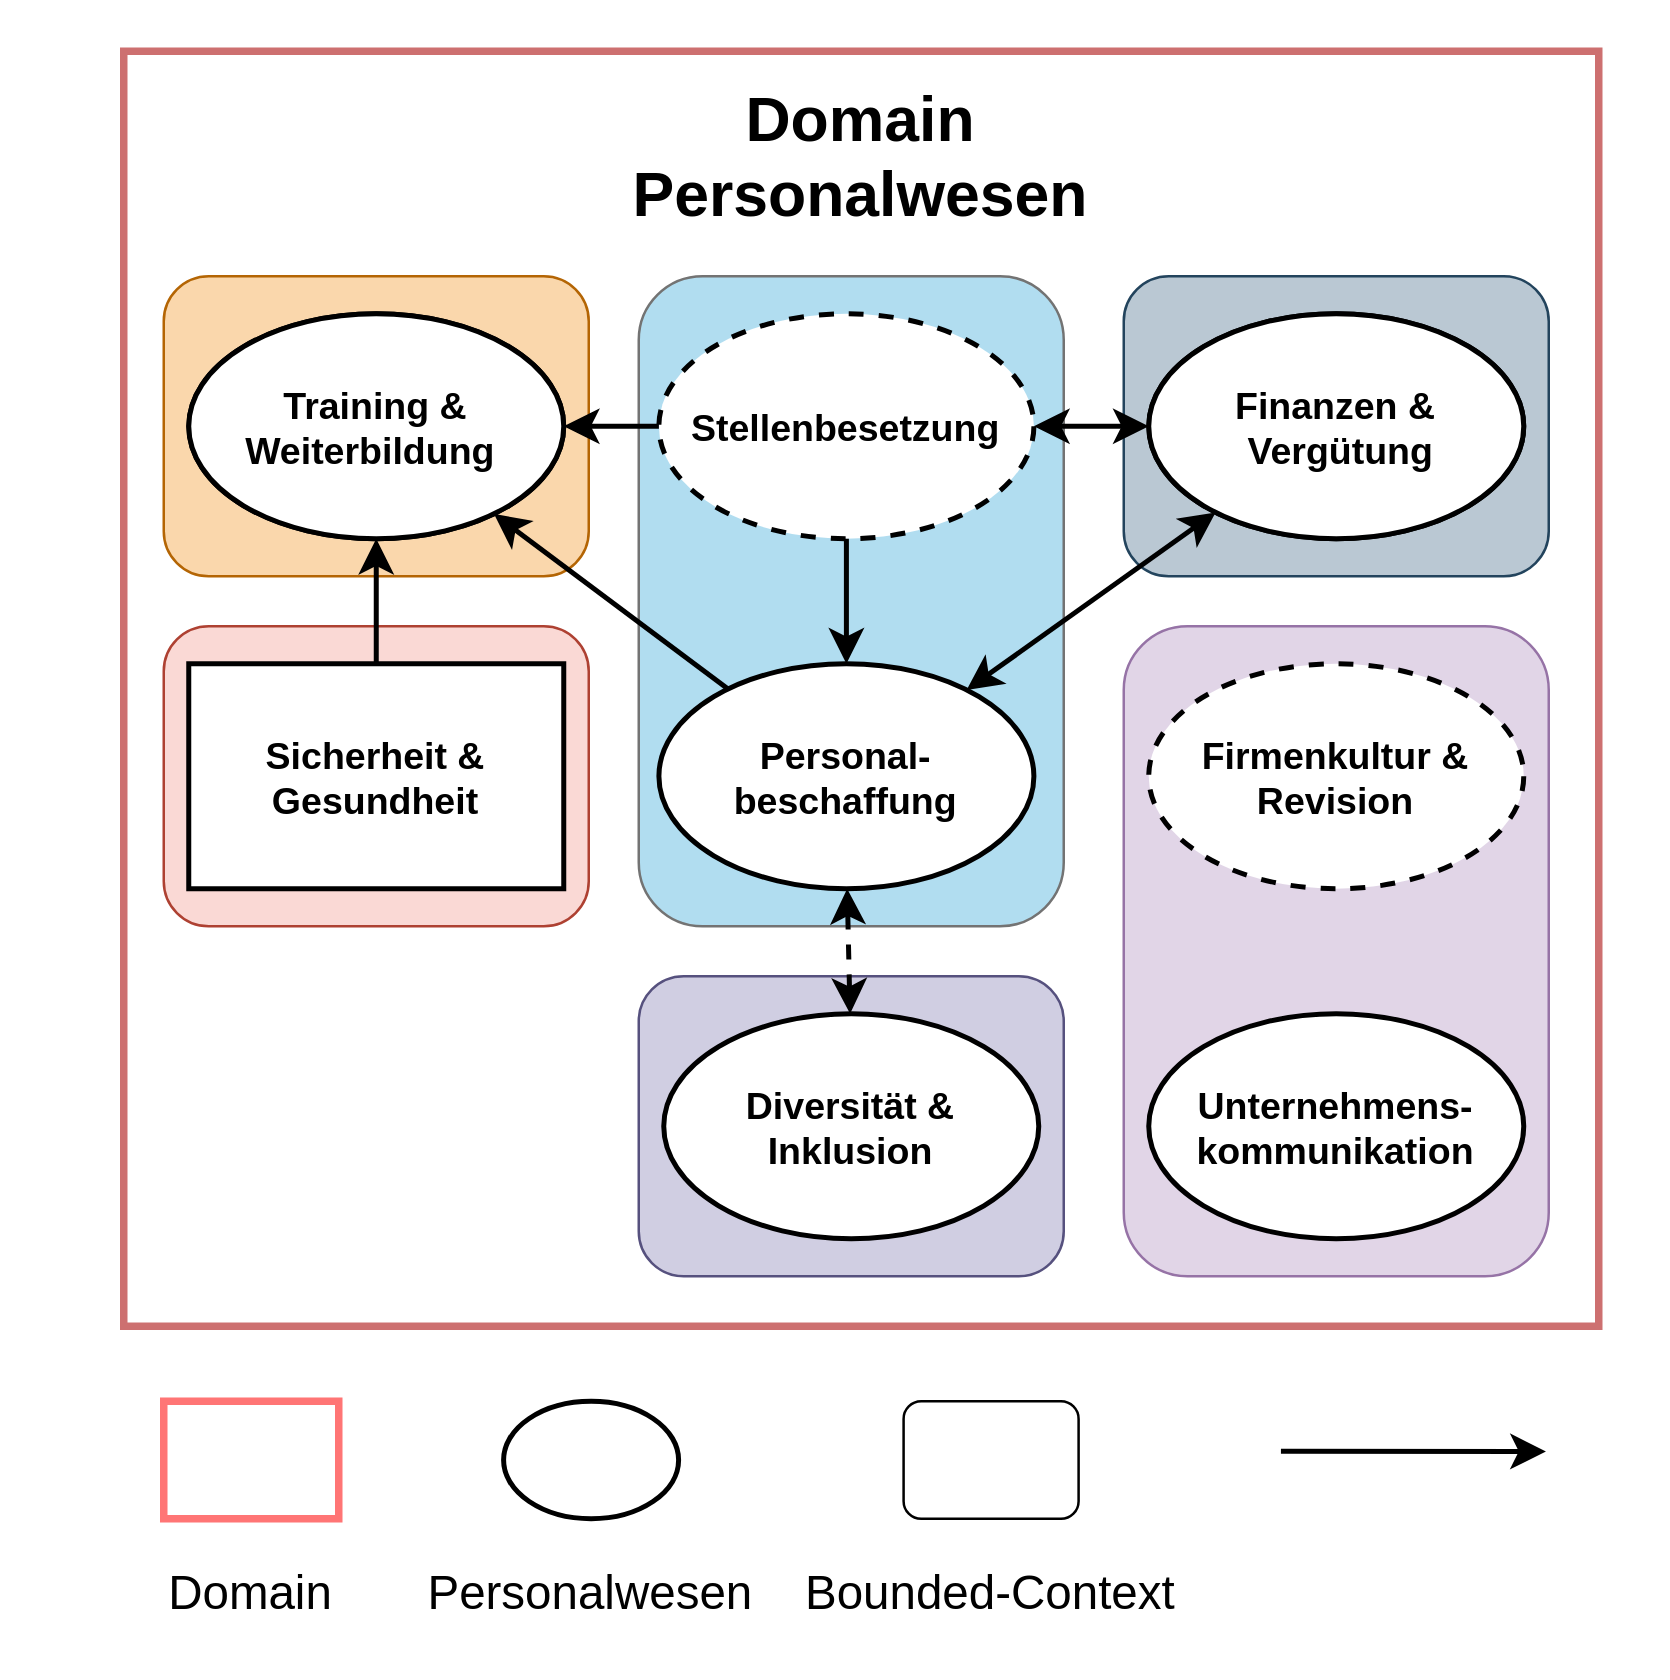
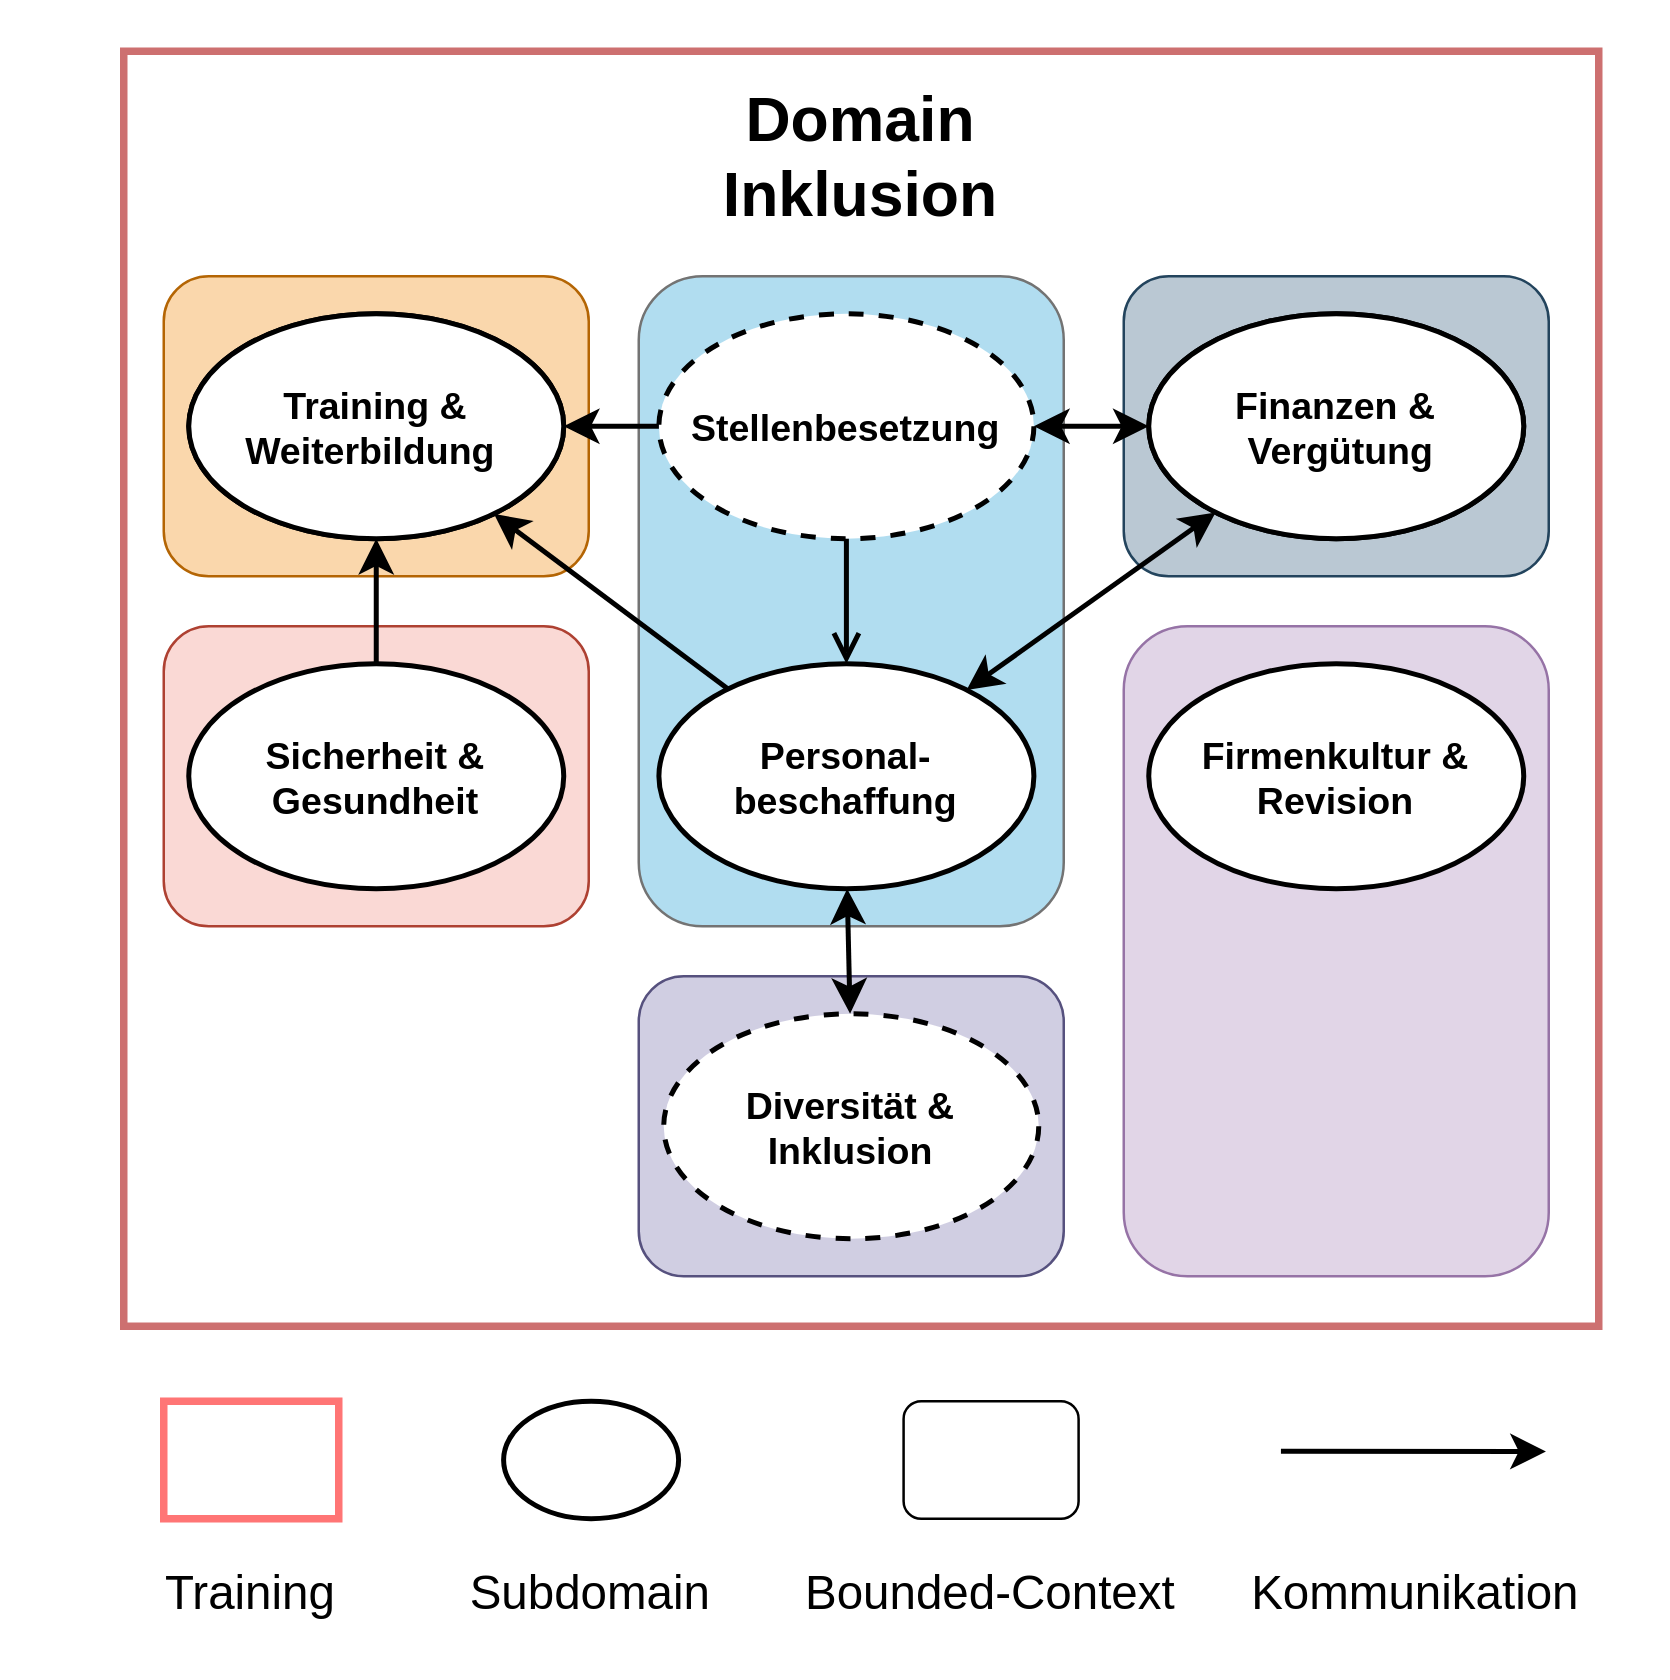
  <mxCell id="0" />
  <mxCell id="1" parent="0" />
  <mxCell id="2" value="" style="rounded=0;whiteSpace=wrap;html=1;fillColor=none;strokeColor=#B83434;strokeWidth=3;opacity=70;" parent="1" vertex="1"><mxGeometry x="49" y="20" width="590" height="510" as="geometry" /></mxCell>
  <mxCell id="3" value="" style="rounded=1;strokeWidth=1;fillWeight=4;hachureGap=8;hachureAngle=45;fillColor=#e1d5e7;sketch=0;fontSize=25;strokeColor=#9673a6;shadow=0;glass=0;fillStyle=solid;" parent="1" vertex="1"><mxGeometry x="449" y="250" width="170" height="260" as="geometry" /></mxCell>
  <mxCell id="4" value="" style="rounded=1;strokeWidth=1;fillWeight=4;hachureGap=8;hachureAngle=45;fillColor=#d0cee2;sketch=0;fontSize=25;strokeColor=#56517e;shadow=0;glass=0;fillStyle=solid;" parent="1" vertex="1"><mxGeometry x="255" y="390" width="170" height="120" as="geometry" /></mxCell>
  <mxCell id="5" value="" style="rounded=1;strokeWidth=1;fillWeight=4;hachureGap=8;hachureAngle=45;fillColor=#bac8d3;sketch=0;fontSize=25;strokeColor=#23445d;shadow=0;glass=0;fillStyle=solid;" parent="1" vertex="1"><mxGeometry x="449" y="110" width="170" height="120" as="geometry" /></mxCell>
  <mxCell id="6" value="" style="rounded=1;strokeWidth=1;fillWeight=4;hachureGap=8;hachureAngle=45;fillColor=#fad7ac;sketch=0;fontSize=25;strokeColor=#b46504;shadow=0;glass=0;fillStyle=solid;" parent="1" vertex="1"><mxGeometry x="65" y="110" width="170" height="120" as="geometry" /></mxCell>
  <mxCell id="7" value="" style="rounded=1;strokeWidth=1;fillWeight=4;hachureGap=8;hachureAngle=45;fillColor=#fad9d5;sketch=0;fontSize=25;strokeColor=#ae4132;shadow=0;glass=0;fillStyle=solid;" parent="1" vertex="1"><mxGeometry x="65" y="250" width="170" height="120" as="geometry" /></mxCell>
  <mxCell id="8" value="" style="rounded=1;strokeWidth=1;fillWeight=4;hachureGap=8;hachureAngle=45;fillColor=#b1ddf0;sketch=0;fontSize=25;strokeColor=#737373;shadow=0;glass=0;fillStyle=solid;" parent="1" vertex="1"><mxGeometry x="255" y="110" width="170" height="260" as="geometry" /></mxCell>
  <mxCell id="9" value="Personal-&#10;beschaffung" style="ellipse;fontStyle=1;strokeWidth=2;fontSize=15;fontColor=#000000;fillColor=#FFFFFF;strokeColor=#000000;" parent="1" vertex="1"><mxGeometry x="263.06" y="265" width="150" height="90" as="geometry" /></mxCell>
  <mxCell id="10" value="Stellenbesetzung" style="ellipse;fontStyle=1;strokeWidth=2;fontSize=15;fontColor=#000000;fillColor=#FFFFFF;strokeColor=#000000;dashed=1;" parent="1" vertex="1"><mxGeometry x="263.06" y="125" width="150" height="90" as="geometry" /></mxCell>
  <mxCell id="11" value="Training &amp; &#10;Weiterbildung " style="ellipse;fontStyle=1;strokeWidth=2;" parent="1" vertex="1"><mxGeometry x="75" y="125" width="150" height="90" as="geometry" /></mxCell>
- <mxCell id="12" value="Diversität &amp; &#10;Inklusion" style="ellipse;fontStyle=1;strokeWidth=2;strokeColor=#000000;fillColor=#FFFFFF;fontSize=15;" parent="1" vertex="1"><mxGeometry x="265" y="405" width="150" height="90" as="geometry" /></mxCell>
- <mxCell id="13" value="Firmenkultur &amp; &#10;Revision" style="ellipse;fontStyle=1;strokeWidth=2;fillColor=#FFFFFF;strokeColor=#000000;fontSize=15;dashed=1;" parent="1" vertex="1"><mxGeometry x="459" y="265" width="150" height="90" as="geometry" /></mxCell>
- <mxCell id="14" value="Sicherheit &amp; &#10;Gesundheit" style="fontStyle=1;strokeWidth=2;strokeColor=#000000;fillColor=#FFFFFF;fontSize=15;rounded=0;" parent="1" vertex="1"><mxGeometry x="75" y="265" width="150" height="90" as="geometry" /></mxCell>
+ <mxCell id="12" value="Diversität &amp; &#10;Inklusion" style="ellipse;fontStyle=1;strokeWidth=2;strokeColor=#000000;fillColor=#FFFFFF;fontSize=15;dashed=1;" parent="1" vertex="1"><mxGeometry x="265" y="405" width="150" height="90" as="geometry" /></mxCell>
+ <mxCell id="13" value="Firmenkultur &amp; &#10;Revision" style="ellipse;fontStyle=1;strokeWidth=2;fillColor=#FFFFFF;strokeColor=#000000;fontSize=15;" parent="1" vertex="1"><mxGeometry x="459" y="265" width="150" height="90" as="geometry" /></mxCell>
+ <mxCell id="14" value="Sicherheit &amp; &#10;Gesundheit" style="ellipse;fontStyle=1;strokeWidth=2;strokeColor=#000000;fillColor=#FFFFFF;fontSize=15;" parent="1" vertex="1"><mxGeometry x="75" y="265" width="150" height="90" as="geometry" /></mxCell>
  <mxCell id="15" value="Finanzen &amp;&#10; Vergütung" style="ellipse;fontStyle=1;strokeWidth=2;" parent="1" vertex="1"><mxGeometry x="459" y="125" width="150" height="90" as="geometry" /></mxCell>
- <mxCell id="16" value="Unternehmens-&#10;kommunikation" style="ellipse;fontStyle=1;strokeWidth=2;strokeColor=#000000;fillColor=#FFFFFF;fontSize=15;" parent="1" vertex="1"><mxGeometry x="459" y="405" width="150" height="90" as="geometry" /></mxCell>
- <mxCell id="17" value="" style="endArrow=classic;startArrow=classic;rounded=0;fontSize=25;strokeWidth=2;endSize=8;startSize=8;strokeColor=#000000;dashed=1;" parent="1" source="12" target="9" edge="1"><mxGeometry width="50" height="50" relative="1" as="geometry"><mxPoint x="5.5" y="1023" as="sourcePoint" /><mxPoint x="55.5" y="973" as="targetPoint" /></mxGeometry></mxCell>
+ <mxCell id="17" value="" style="endArrow=classic;startArrow=classic;rounded=0;fontSize=25;strokeWidth=2;endSize=8;startSize=8;strokeColor=#000000;" parent="1" source="12" target="9" edge="1"><mxGeometry width="50" height="50" relative="1" as="geometry"><mxPoint x="5.5" y="1023" as="sourcePoint" /><mxPoint x="55.5" y="973" as="targetPoint" /></mxGeometry></mxCell>
  <mxCell id="18" value="" style="endArrow=classic;startArrow=classic;rounded=0;fontSize=25;strokeWidth=2;endSize=8;startSize=8;strokeColor=#000000;" parent="1" source="15" target="9" edge="1"><mxGeometry width="50" height="50" relative="1" as="geometry"><mxPoint x="35.5" y="1013" as="sourcePoint" /><mxPoint x="85.5" y="963" as="targetPoint" /></mxGeometry></mxCell>
  <mxCell id="19" value="" style="endArrow=classic;startArrow=classic;rounded=0;fontSize=25;strokeColor=#000000;strokeWidth=2;endSize=8;startSize=8;" parent="1" source="15" target="10" edge="1"><mxGeometry width="50" height="50" relative="1" as="geometry"><mxPoint x="65.5" y="1013" as="sourcePoint" /><mxPoint x="115.5" y="963" as="targetPoint" /></mxGeometry></mxCell>
  <mxCell id="20" value="" style="endArrow=classic;rounded=0;fontSize=25;strokeWidth=2;endSize=8;startSize=8;strokeColor=#000000;" parent="1" source="14" target="11" edge="1"><mxGeometry width="50" height="50" relative="1" as="geometry"><mxPoint x="-14.5" y="943" as="sourcePoint" /><mxPoint x="35.5" y="893" as="targetPoint" /></mxGeometry></mxCell>
  <mxCell id="21" value="" style="endArrow=classic;rounded=0;fontSize=25;strokeWidth=2;endSize=8;startSize=8;strokeColor=#000000;" parent="1" source="10" target="11" edge="1"><mxGeometry width="50" height="50" relative="1" as="geometry"><mxPoint x="85.5" y="1243" as="sourcePoint" /><mxPoint x="135.5" y="1193" as="targetPoint" /></mxGeometry></mxCell>
  <mxCell id="22" value="" style="endArrow=classic;rounded=0;fontSize=25;strokeWidth=2;endSize=8;startSize=8;strokeColor=#000000;" parent="1" source="9" target="11" edge="1"><mxGeometry width="50" height="50" relative="1" as="geometry"><mxPoint x="252.171" y="1029.447" as="sourcePoint" /><mxPoint x="168.777" y="1006.621" as="targetPoint" /></mxGeometry></mxCell>
  <mxCell id="23" value="" style="fontSize=20;fillColor=none;strokeWidth=3;strokeColor=#FF7575;" parent="1" vertex="1"><mxGeometry x="65" width="70" height="47" as="geometry" y="560" /></mxCell>
- <mxCell id="24" value="Domain" style="text;strokeColor=none;fillColor=none;align=center;verticalAlign=middle;rounded=0;shadow=0;glass=0;sketch=1;fillStyle=solid;fontSize=19;" parent="1" vertex="1"><mxGeometry x="20" y="620" width="160" height="30" as="geometry" /></mxCell>
+ <mxCell id="24" value="Training" style="text;strokeColor=none;fillColor=none;align=center;verticalAlign=middle;rounded=0;shadow=0;glass=0;sketch=1;fillStyle=solid;fontSize=19;" parent="1" vertex="1"><mxGeometry x="20" y="620" width="160" height="30" as="geometry" /></mxCell>
  <mxCell id="25" value="" style="ellipse;fontStyle=1;strokeWidth=2;fillColor=#FFFFFF;strokeColor=#000000;" parent="1" vertex="1"><mxGeometry x="200.94" width="70" height="47" as="geometry" y="560" /></mxCell>
- <mxCell id="26" value="Personalwesen" style="text;strokeColor=none;fillColor=none;align=center;verticalAlign=middle;rounded=0;shadow=0;glass=0;sketch=1;fillStyle=solid;fontSize=19;" parent="1" vertex="1"><mxGeometry x="155.94" y="620" width="160" height="30" as="geometry" /></mxCell>
+ <mxCell id="26" value="Subdomain" style="text;strokeColor=none;fillColor=none;align=center;verticalAlign=middle;rounded=0;shadow=0;glass=0;sketch=1;fillStyle=solid;fontSize=19;" parent="1" vertex="1"><mxGeometry x="155.94" y="620" width="160" height="30" as="geometry" /></mxCell>
  <mxCell id="27" value="" style="rounded=1;strokeWidth=1;fillWeight=4;hachureGap=8;hachureAngle=45;sketch=0;fontSize=25;shadow=0;glass=0;fillStyle=solid;fillColor=#FFFFFF;strokeColor=#000000;" parent="1" vertex="1"><mxGeometry x="360.94" width="70" height="47" as="geometry" y="560" /></mxCell>
  <mxCell id="28" value="Bounded-Context" style="text;strokeColor=none;fillColor=none;align=center;verticalAlign=middle;rounded=0;shadow=0;glass=0;sketch=1;fillStyle=solid;fontSize=19;" parent="1" vertex="1"><mxGeometry x="315.94" y="620" width="160" height="30" as="geometry" /></mxCell>
  <mxCell id="29" value="" style="endArrow=classic;rounded=0;fontSize=25;strokeWidth=2;endSize=8;startSize=8;strokeColor=#000000;" parent="1" edge="1"><mxGeometry width="50" height="50" relative="1" as="geometry"><mxPoint x="511.88" y="580" as="sourcePoint" /><mxPoint x="617.88" y="580.07" as="targetPoint" /></mxGeometry></mxCell>
+ <mxCell id="30" value="Kommunikation" style="text;strokeColor=none;fillColor=none;align=center;verticalAlign=middle;rounded=0;shadow=0;glass=0;sketch=1;fillStyle=solid;fontSize=19;" parent="1" vertex="1"><mxGeometry x="485.94" y="620" width="160" height="30" as="geometry" /></mxCell>
  <mxCell id="31" value="Finanzen &amp;&#10; Vergütung" style="ellipse;fontStyle=1;strokeWidth=2;strokeColor=#000000;fillColor=#FFFFFF;fontSize=15;" parent="1" vertex="1"><mxGeometry x="459" y="125" width="150" height="90" as="geometry" /></mxCell>
  <mxCell id="32" value="Training &amp; &#10;Weiterbildung " style="ellipse;fontStyle=1;strokeWidth=2;strokeColor=#000000;fillColor=#FFFFFF;fontSize=15;" parent="1" vertex="1"><mxGeometry x="75" y="125" width="150" height="90" as="geometry" /></mxCell>
- <mxCell id="33" value="Domain&#10;Personalwesen" style="text;strokeColor=none;fillColor=none;align=center;verticalAlign=middle;rounded=0;fontSize=25;fontStyle=1" parent="1" vertex="1"><mxGeometry x="239.5" y="20" width="209" height="80" as="geometry" /></mxCell>
- <mxCell id="34" value="" style="endArrow=classic;rounded=0;fontSize=25;strokeWidth=2;endSize=8;startSize=8;strokeColor=#000000;" edge="1" parent="1" source="10" target="9"><mxGeometry width="50" height="50" relative="1" as="geometry"><mxPoint x="544" y="365" as="sourcePoint" /><mxPoint x="544" y="415" as="targetPoint" /></mxGeometry></mxCell>
+ <mxCell id="33" value="Domain&#10;Inklusion" style="text;strokeColor=none;fillColor=none;align=center;verticalAlign=middle;rounded=0;fontSize=25;fontStyle=1" parent="1" vertex="1"><mxGeometry x="239.5" y="20" width="209" height="80" as="geometry" /></mxCell>
+ <mxCell id="34" value="" style="endArrow=open;rounded=0;fontSize=25;strokeWidth=2;endSize=8;startSize=8;strokeColor=#000000;" edge="1" parent="1" source="10" target="9"><mxGeometry width="50" height="50" relative="1" as="geometry"><mxPoint x="544" y="365" as="sourcePoint" /><mxPoint x="544" y="415" as="targetPoint" /></mxGeometry></mxCell>
